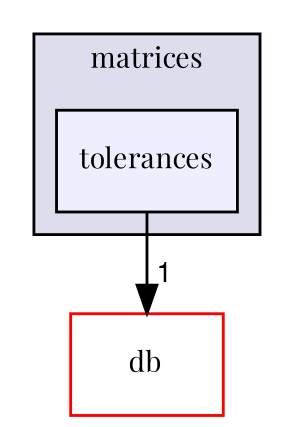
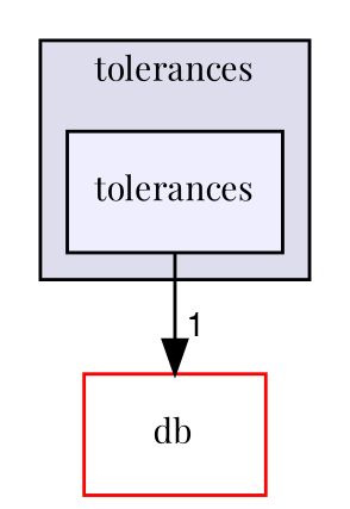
  digraph {
    compound=true
    fontname="Playfair Display"
    node [fontname="Playfair Display" fontsize=10 shape=box]
    n1 [fillcolor="#eeeeff" label=tolerances pencolor=black style=filled]
    n2 [color=red label=db]
    subgraph cluster_1 {
      bgcolor="#ddddee"
      fontsize=10
-     label=matrices
+     label=tolerances
      pencolor=black
      n1
    }
    n1 -> n2 [headlabel=1 labeldistance=1.5 labelfontname=FreeSans labelfontsize=10 fontname="Playfair Display"]
  }
